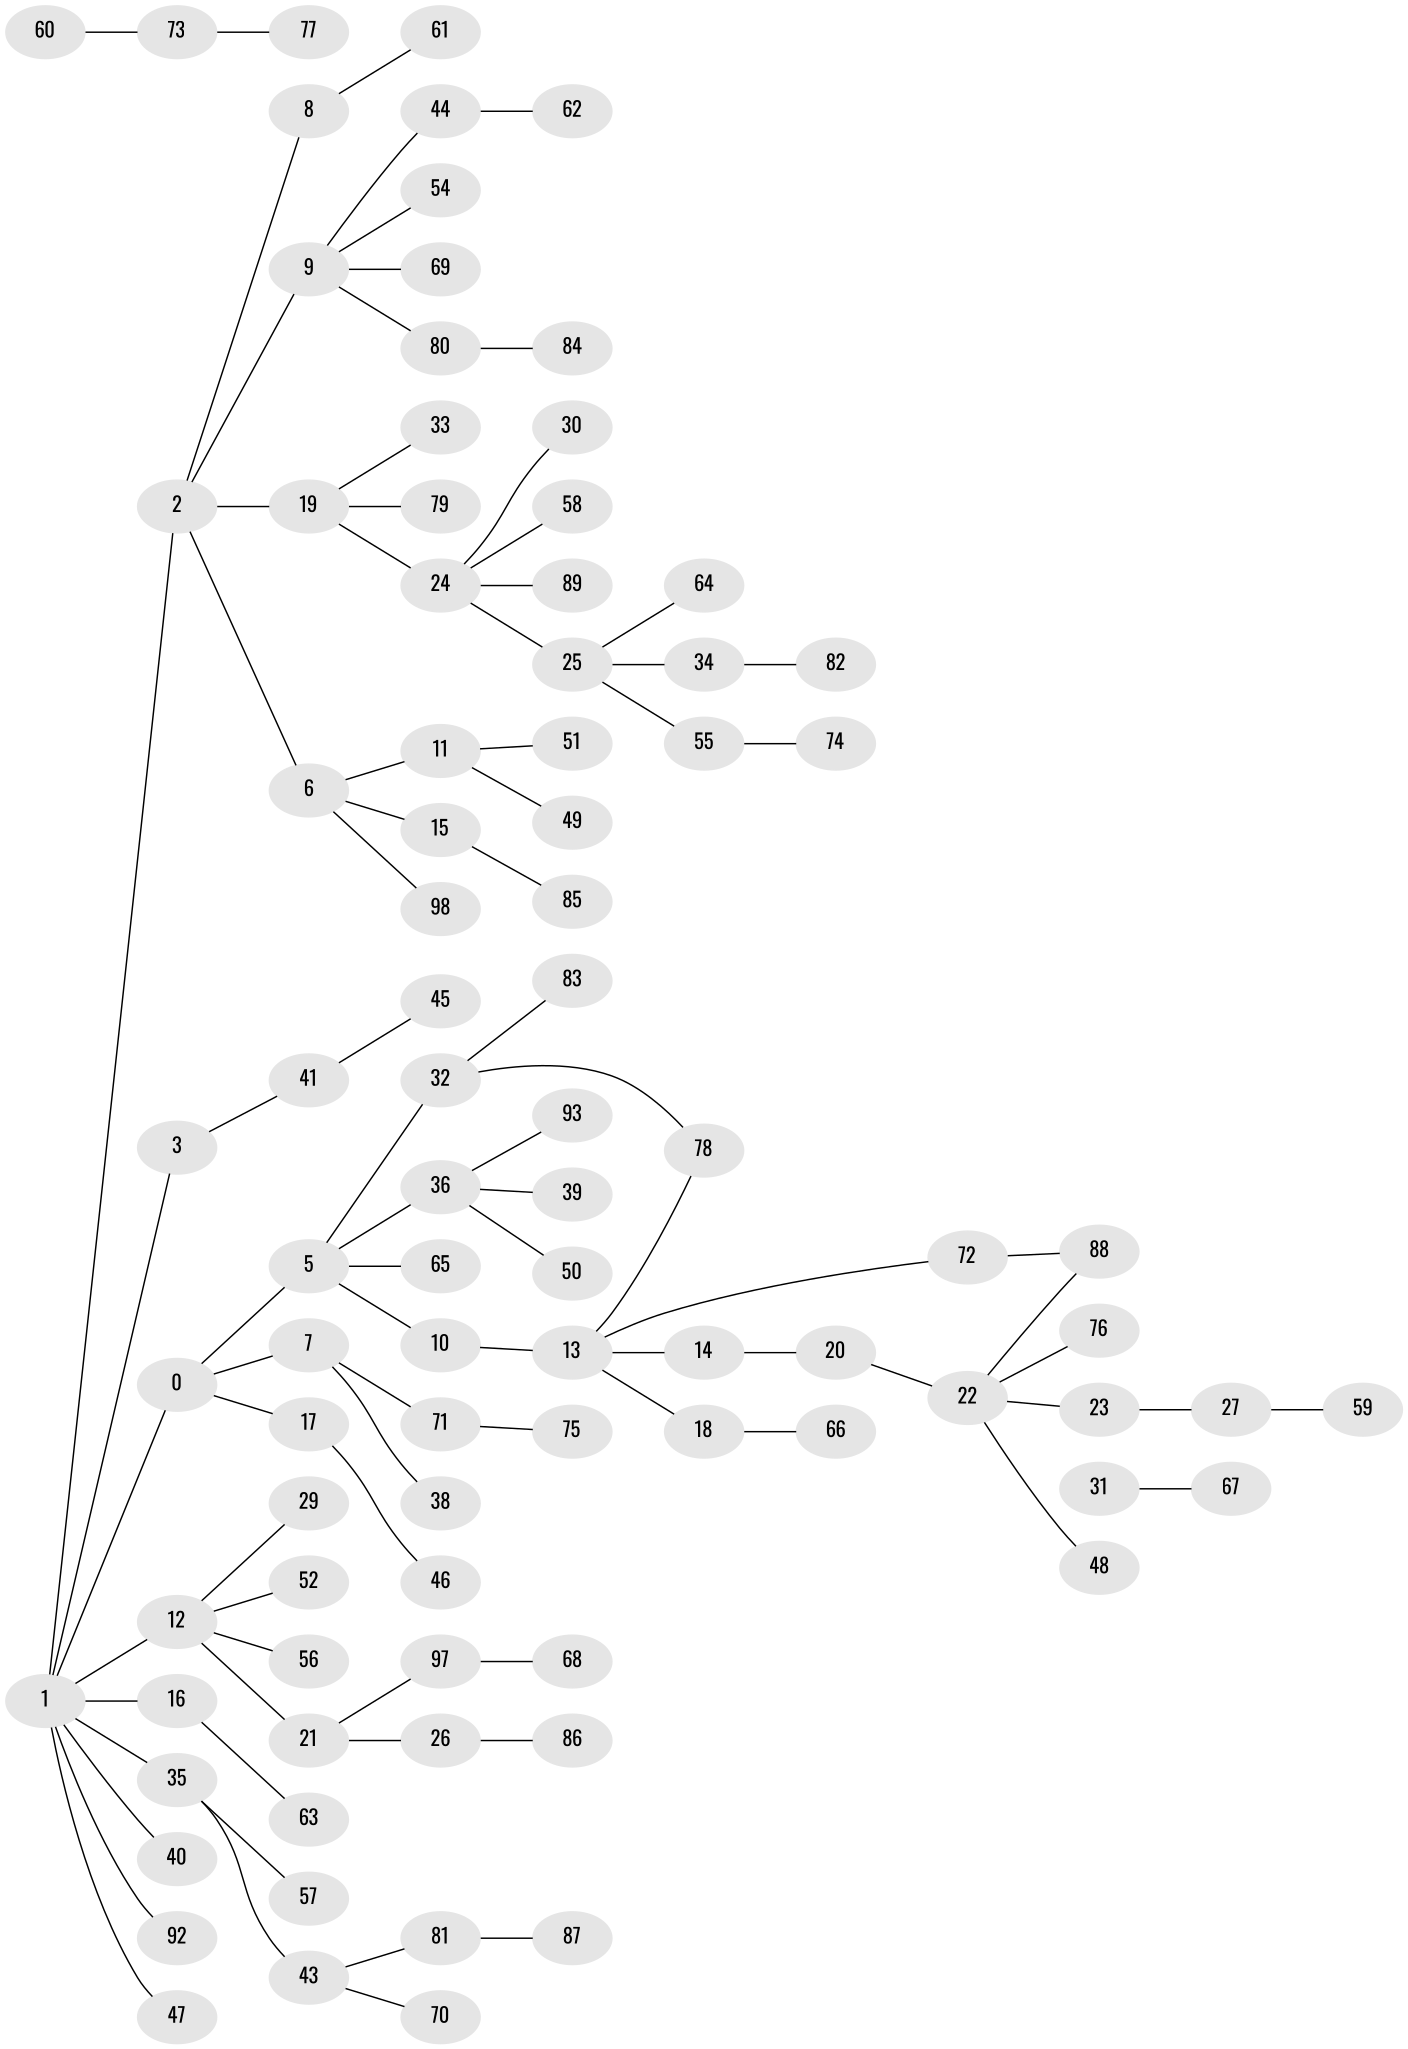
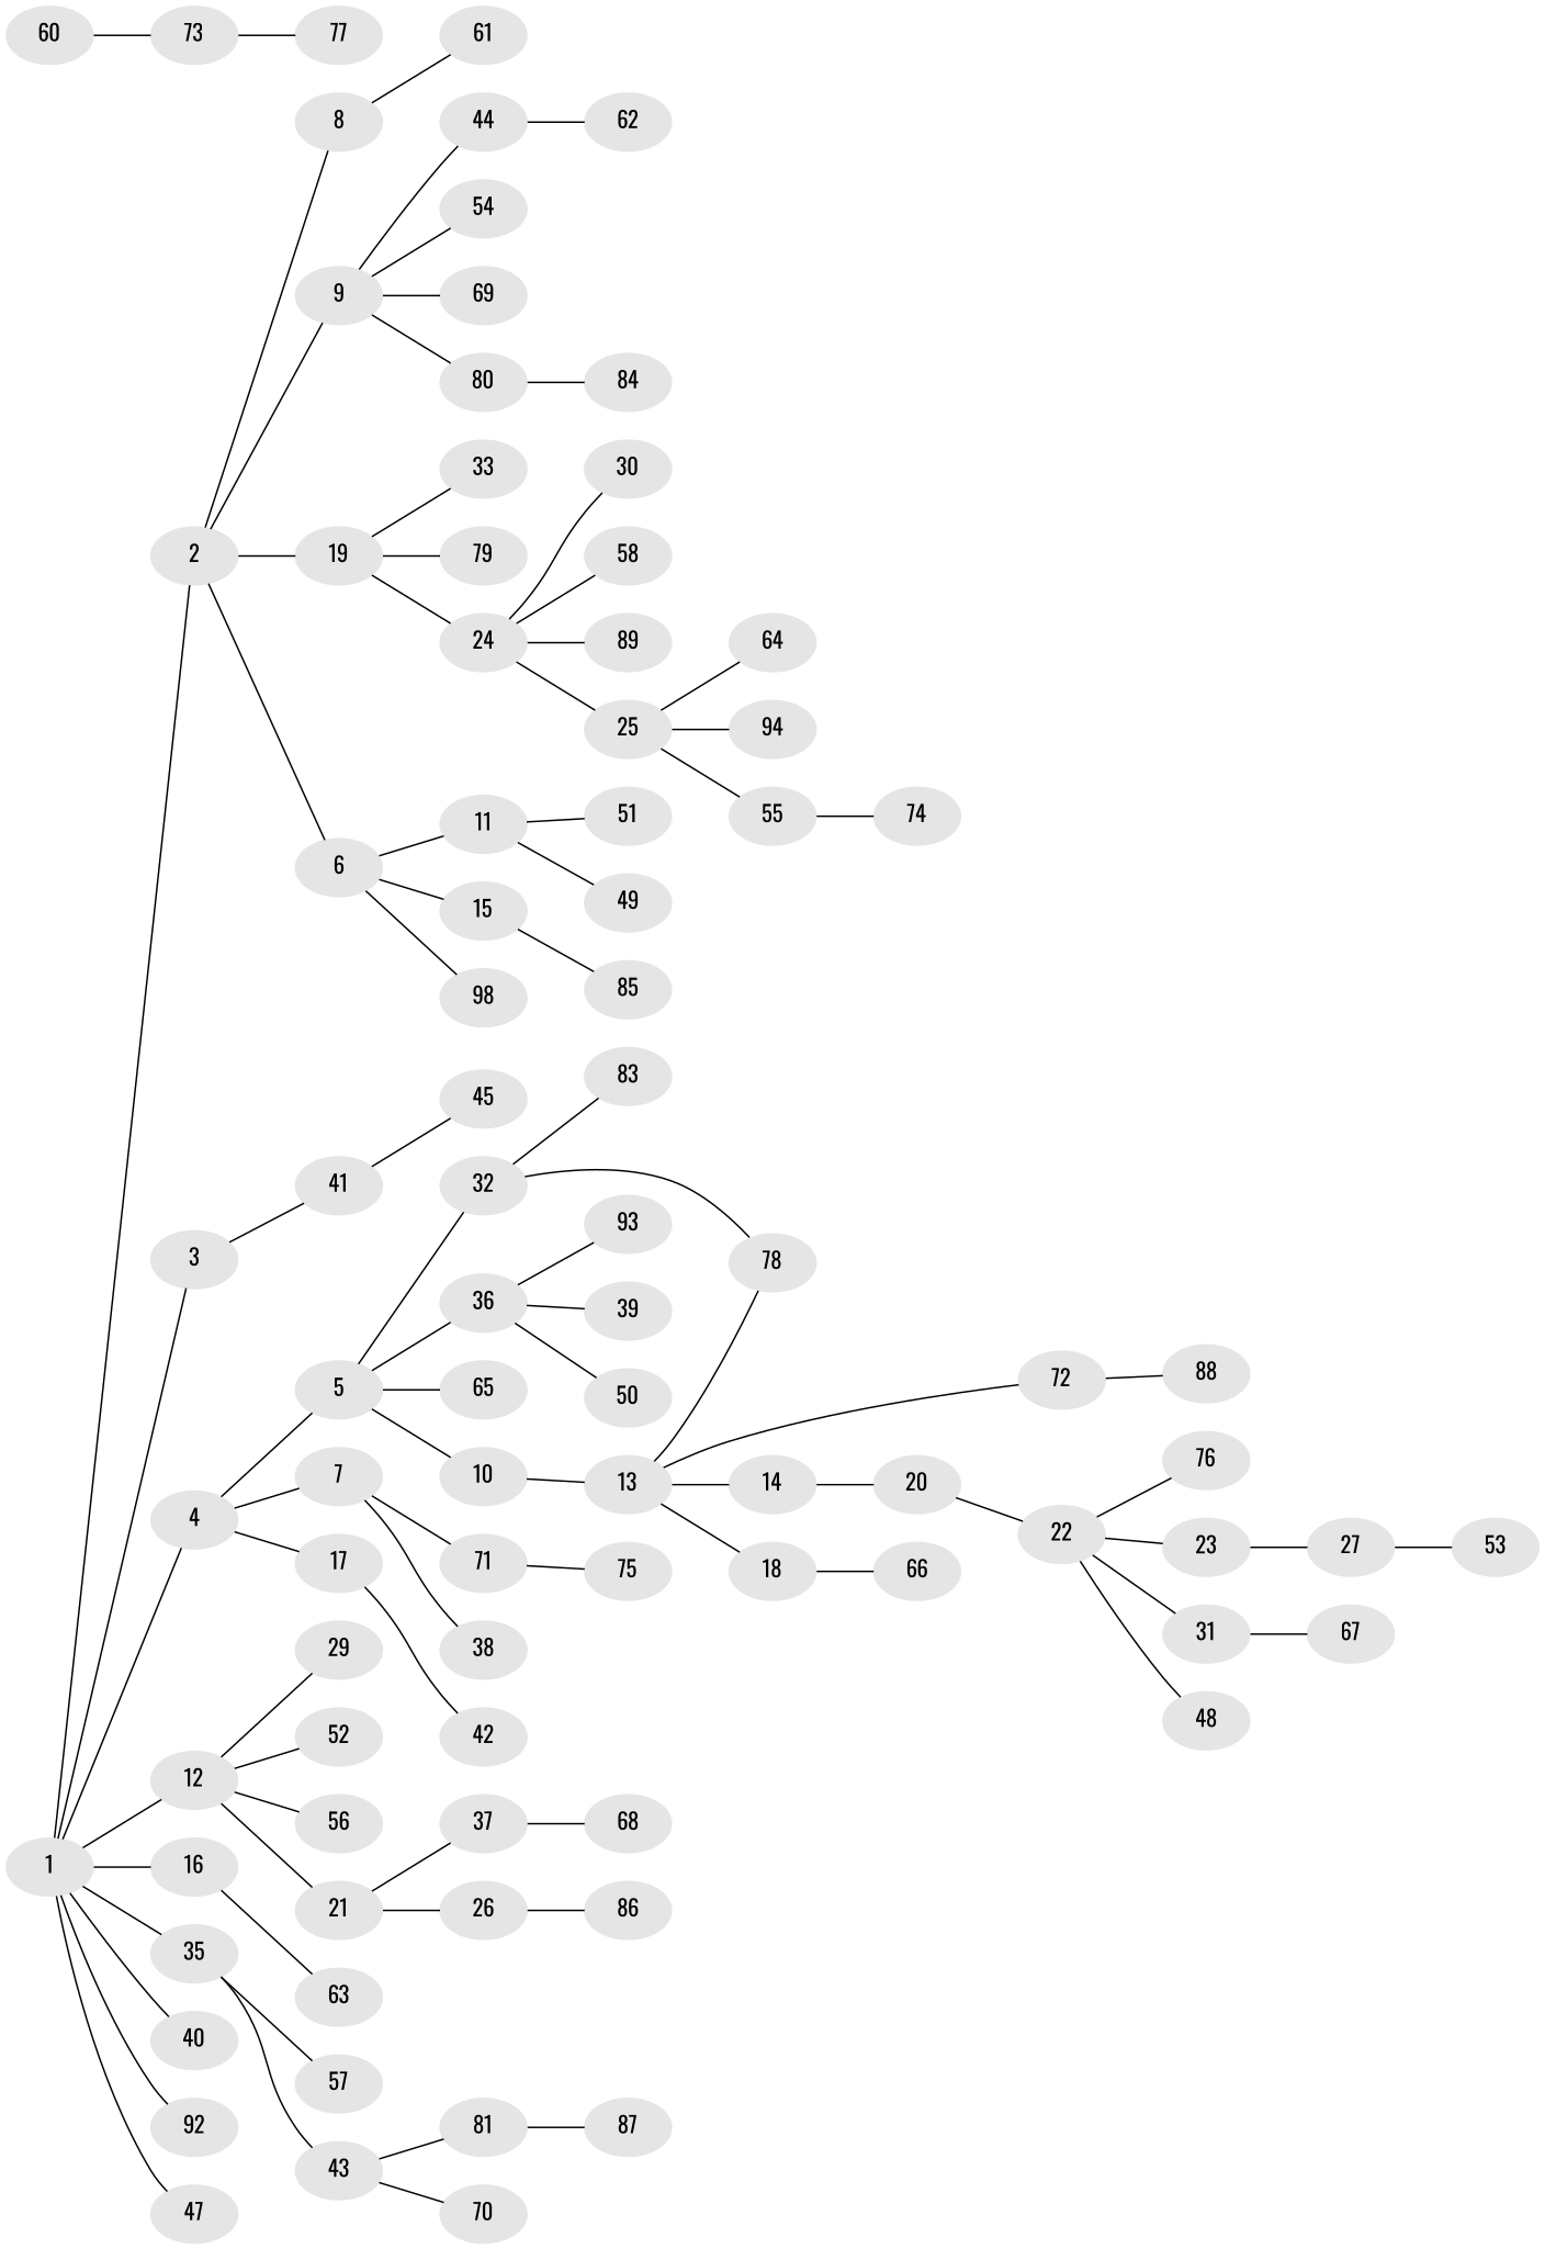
  graph {
    fontname=Oswald
    rankdir=LR
    node [color=gray90 fontname=Oswald style=filled]
    edge [fontname=Oswald]
    1
    2
    3
-   4 [label=0]
+   4
    12
    16
    35
    40
    n9 [label=92]
    47
    6
    8
    9
    19
    41
    5
    7
    17
    21
    29
    52
    56
    63
    43
    57
    11
    15
    n28 [label=98]
    61
    80
    44
    54
    69
    24
    33
    79
    84
    45
    10
    32
    36
    65
    38
    71
-   46
+   46 [label=42]
    13
    78
    83
    39
    50
    n51 [label=93]
    49
    51
    85
    75
    62
    14
    18
    72
    26
-   37 [label=97]
+   37
    20
    66
    88
    22
    25
    30
    58
    89
    23
    31
    48
    76
    86
    68
    27
    67
-   59
-   34
+   59 [label=53]
+   34 [label=94]
    55
    64
-   82
    74
    60
    73
    70
    81
    87
    77
    1 -- 2
    1 -- 3
    1 -- 4
    1 -- 12
    1 -- 16
    1 -- 35
    1 -- 40
    1 -- n9
    1 -- 47
    2 -- 6
    2 -- 8
    2 -- 9
    2 -- 19
    3 -- 41
    4 -- 5
    4 -- 7
    4 -- 17
    12 -- 21
    12 -- 29
    12 -- 52
    12 -- 56
    16 -- 63
    35 -- 43
    35 -- 57
    6 -- 11
    6 -- 15
    6 -- n28
    8 -- 61
    9 -- 80
    9 -- 44
    9 -- 54
    9 -- 69
    19 -- 24
    19 -- 33
    19 -- 79
    41 -- 45
    5 -- 10
    5 -- 32
    5 -- 36
    5 -- 65
    7 -- 38
    7 -- 71
    17 -- 46
    21 -- 26
    21 -- 37
    43 -- 70
    43 -- 81
    11 -- 49
    11 -- 51
    15 -- 85
    80 -- 84
    44 -- 62
    24 -- 25
    24 -- 30
    24 -- 58
    24 -- 89
    10 -- 13
    32 -- 78
    32 -- 83
    36 -- 39
    36 -- 50
    36 -- n51
    71 -- 75
    13 -- 78
    13 -- 14
    13 -- 18
    13 -- 72
    14 -- 20
    18 -- 66
    72 -- 88
    26 -- 86
    37 -- 68
    20 -- 22
    22 -- 23
-   22 -- 88
+   22 -- 31
    22 -- 48
    22 -- 76
    25 -- 34
    25 -- 55
    25 -- 64
    23 -- 27
    31 -- 67
    27 -- 59
-   34 -- 82
    55 -- 74
    60 -- 73
    73 -- 77
    81 -- 87
  }
